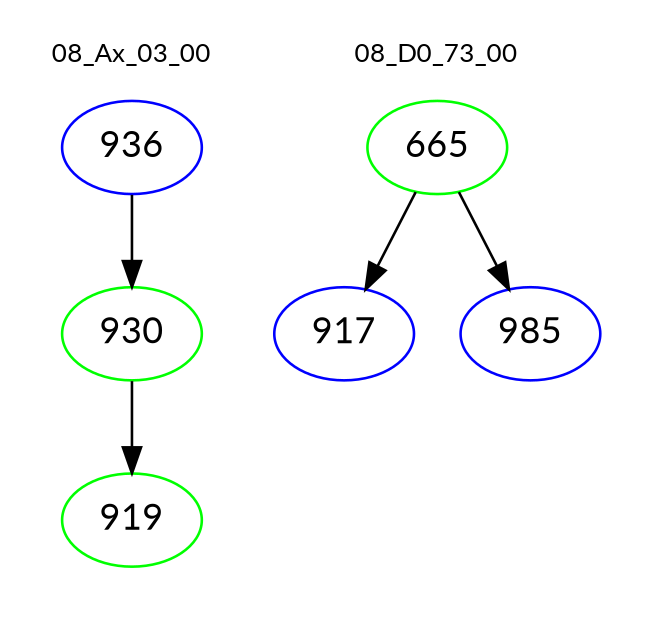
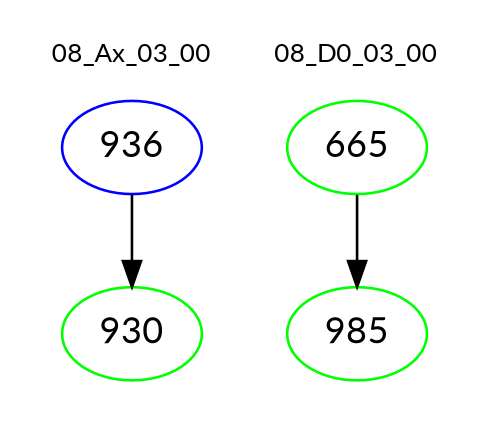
  digraph {
    fontname=Lato
    node [color=green fontname=Lato]
    edge [color=black fontname=Lato]
    n1 [label=930]
-   n2 [label=919]
    n3 [color=blue label=936]
    n4 [label=665]
-   n5 [color=blue label=917]
-   n6 [color=blue label=985]
+   n6 [label=985]
    subgraph cluster_1 {
      color=white
      fontsize=10
      label="08_Ax_03_00"
      n1
-     n2
      n3
    }
    subgraph cluster_2 {
      color=white
      fontsize=10
-     label="08_D0_73_00"
+     label="08_D0_03_00"
      n4
-     n5
      n6
    }
-   n1 -> n2
    n3 -> n1
-   n4 -> n5
    n4 -> n6
  }
